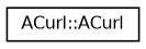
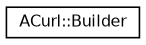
  digraph {
    rankdir=LR
-   n1 [color=black fillcolor=white fontname=Helvetica fontsize=10 height=0.2 label="ACurl::ACurl" shape=record style=filled width=0.4]
+   n1 [color=black fillcolor=white fontname=Helvetica fontsize=10 height=0.2 label="ACurl::Builder" shape=record style=filled width=0.4]
  }
